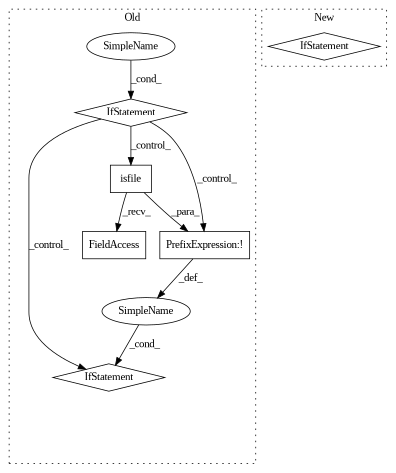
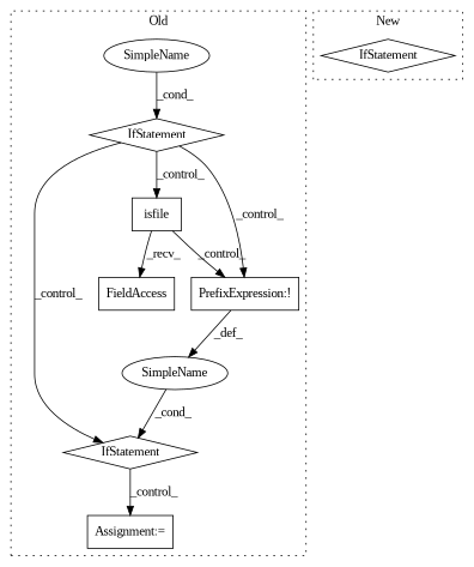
  digraph {
    fontname="Liberation Serif"
    node [a=25 fontname="Liberation Serif" l="4,2" shape=box]
    edge [fontname="Liberation Serif"]
    n1 [a=32 l="7,1" label=isfile s="2843,2857"]
    n2 [a=22 l=7 label=FieldAccess s=2835]
    n3 [label=IfStatement s="2830,2858" shape=diamond]
    n4 [a=38 l=1 label="PrefixExpression:!" s=2834]
+   n5 [a=7 l=1 label="Assignment:=" s=2880]
    n6 [a=42 label=SimpleName shape=ellipse l=""]
    n7 [label=IfStatement s="2788,2818" shape=diamond]
    n8 [a=42 label=SimpleName shape=ellipse l=""]
    n9 [label=IfStatement s="2867,2879" shape=diamond]
    subgraph cluster_1 {
      label=Old
      style=dotted
      n1
      n2
      n3
      n4
+     n5
      n6
      n7
      n8
    }
    subgraph cluster_2 {
      label=New
      style=dotted
      n9
    }
    n1 -> n2 [label=_recv_]
-   n1 -> n4 [label=_para_]
+   n1 -> n4 [label=_control_]
+   n3 -> n5 [label=_control_]
    n4 -> n6 [label=_def_]
    n6 -> n3 [label=_cond_]
    n7 -> n1 [label=_control_]
    n7 -> n3 [label=_control_]
    n7 -> n4 [label=_control_]
    n8 -> n7 [label=_cond_]
  }
